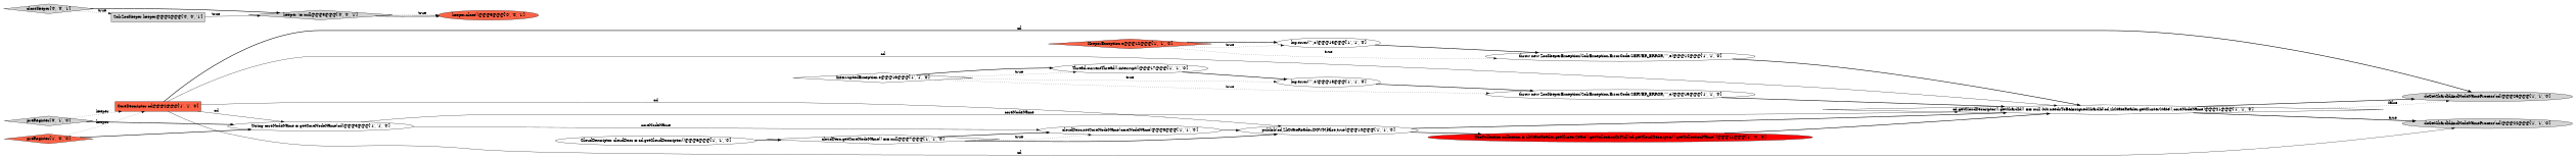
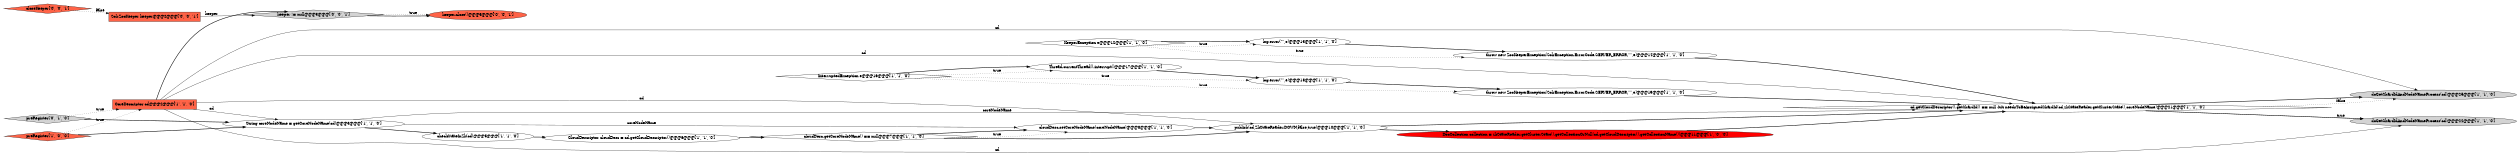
  digraph {
    rankdir=LR
    node [fillcolor=white shape=ellipse style=filled]
    edge [style=bold]
    n1 [label="String coreNodeName = getCoreNodeName(cd)@@@3@@@['1', '1', '0']"]
+   n2 [label="checkStateInZk(cd)@@@5@@@['1', '1', '0']"]
    n3 [label="cd.getCloudDescriptor().getShardId() == null && needsToBeAssignedShardId(cd,zkStateReader.getClusterState(),coreNodeName)@@@21@@@['1', '1', '0']" shape=diamond]
    n4 [label="cloudDesc.setCoreNodeName(coreNodeName)@@@8@@@['1', '1', '0']"]
    n5 [label="CloudDescriptor cloudDesc = cd.getCloudDescriptor()@@@6@@@['1', '1', '0']"]
    n6 [fillcolor=lightgray label="doGetShardIdAndNodeNameProcess(cd)@@@25@@@['1', '1', '0']"]
    n7 [fillcolor=lightgray label="doGetShardIdAndNodeNameProcess(cd)@@@22@@@['1', '1', '0']"]
    n8 [label="publish(cd,ZkStateReader.DOWN,false,true)@@@10@@@['1', '1', '0']"]
    n9 [label="cloudDesc.getCoreNodeName() == null@@@7@@@['1', '1', '0']" shape=diamond]
    n10 [fillcolor=tomato label="keeper.close()@@@5@@@['0', '0', '1']"]
    n11 [label="throw new ZooKeeperException(SolrException.ErrorCode.SERVER_ERROR,\"\",e)@@@14@@@['1', '1', '0']"]
    n12 [label="log.error(\"\",e)@@@18@@@['1', '1', '0']"]
    n13 [label="throw new ZooKeeperException(SolrException.ErrorCode.SERVER_ERROR,\"\",e)@@@19@@@['1', '1', '0']"]
    n14 [fillcolor=lightgray label="keeper != null@@@3@@@['0', '0', '1']" shape=diamond]
    n15 [fillcolor=lightgray label="preRegister['0', '1', '0']" shape=diamond]
    n16 [fillcolor=tomato label="CoreDescriptor cd@@@2@@@['1', '1', '0']" shape=box]
    n17 [fillcolor=red label="DocCollection collection = zkStateReader.getClusterState().getCollectionOrNull(cd.getCloudDescriptor().getCollectionName())@@@11@@@['1', '0', '0']"]
    n18 [label="log.error(\"\",e)@@@13@@@['1', '1', '0']"]
    n19 [label="InterruptedException e@@@16@@@['1', '1', '0']" shape=diamond]
    n20 [label="Thread.currentThread().interrupt()@@@17@@@['1', '1', '0']"]
-   n21 [fillcolor=lightgray label="closeKeeper['0', '0', '1']" shape=diamond]
-   n22 [fillcolor=lightgray label="SolrZooKeeper keeper@@@2@@@['0', '0', '1']" shape=box]
+   n21 [fillcolor=tomato label="closeKeeper['0', '0', '1']" shape=diamond]
+   n22 [fillcolor=tomato label="SolrZooKeeper keeper@@@2@@@['0', '0', '1']" shape=box]
    n23 [fillcolor=tomato label="preRegister['1', '0', '0']" shape=diamond]
-   n24 [fillcolor=tomato label="KeeperException e@@@12@@@['1', '1', '0']" shape=diamond]
+   n24 [label="KeeperException e@@@12@@@['1', '1', '0']" shape=diamond]
+   n1 -> n2
    n1 -> n3 [label=coreNodeName style=solid]
    n1 -> n4 [label=coreNodeName style=solid]
+   n2 -> n5
    n3 -> n6
    n3 -> n6 [label=false style=dotted]
    n3 -> n7
    n3 -> n7 [label=true style=dotted]
    n4 -> n8
    n5 -> n9
    n8 -> n3
    n8 -> n17
    n9 -> n4
    n9 -> n4 [label=true style=dotted]
    n9 -> n8
    n11 -> n3
    n12 -> n13
    n13 -> n3
    n14 -> n10 [label=true style=dotted]
    n14 -> n10
    n15 -> n1
-   n15 -> n16 [label=keeper style=dotted]
+   n15 -> n16 [label=true style=dotted]
    n16 -> n1 [label=cd style=solid]
    n16 -> n3 [label=cd style=solid]
-   n16 -> n6 [label=cd]
+   n16 -> n6 [label=cd style=solid]
    n16 -> n7 [label=cd style=solid]
    n16 -> n8 [label=cd style=solid]
    n17 -> n3
    n18 -> n11
    n19 -> n12 [label=true style=dotted]
    n19 -> n13 [label=true style=dotted]
    n19 -> n20
    n19 -> n20 [label=true style=dotted]
    n20 -> n12
-   n21 -> n14
-   n21 -> n22 [label=true style=dotted]
-   n22 -> n14 [label=true style=solid]
+   n16 -> n14
+   n21 -> n22 [label=false style=dotted]
+   n22 -> n14 [label=keeper style=solid]
    n23 -> n1
-   n23 -> n16 [label=keeper style=dotted]
+   n23 -> n16 [label=true style=dotted]
    n24 -> n11 [label=true style=dotted]
    n24 -> n18
    n24 -> n18 [label=true style=dotted]
  }
